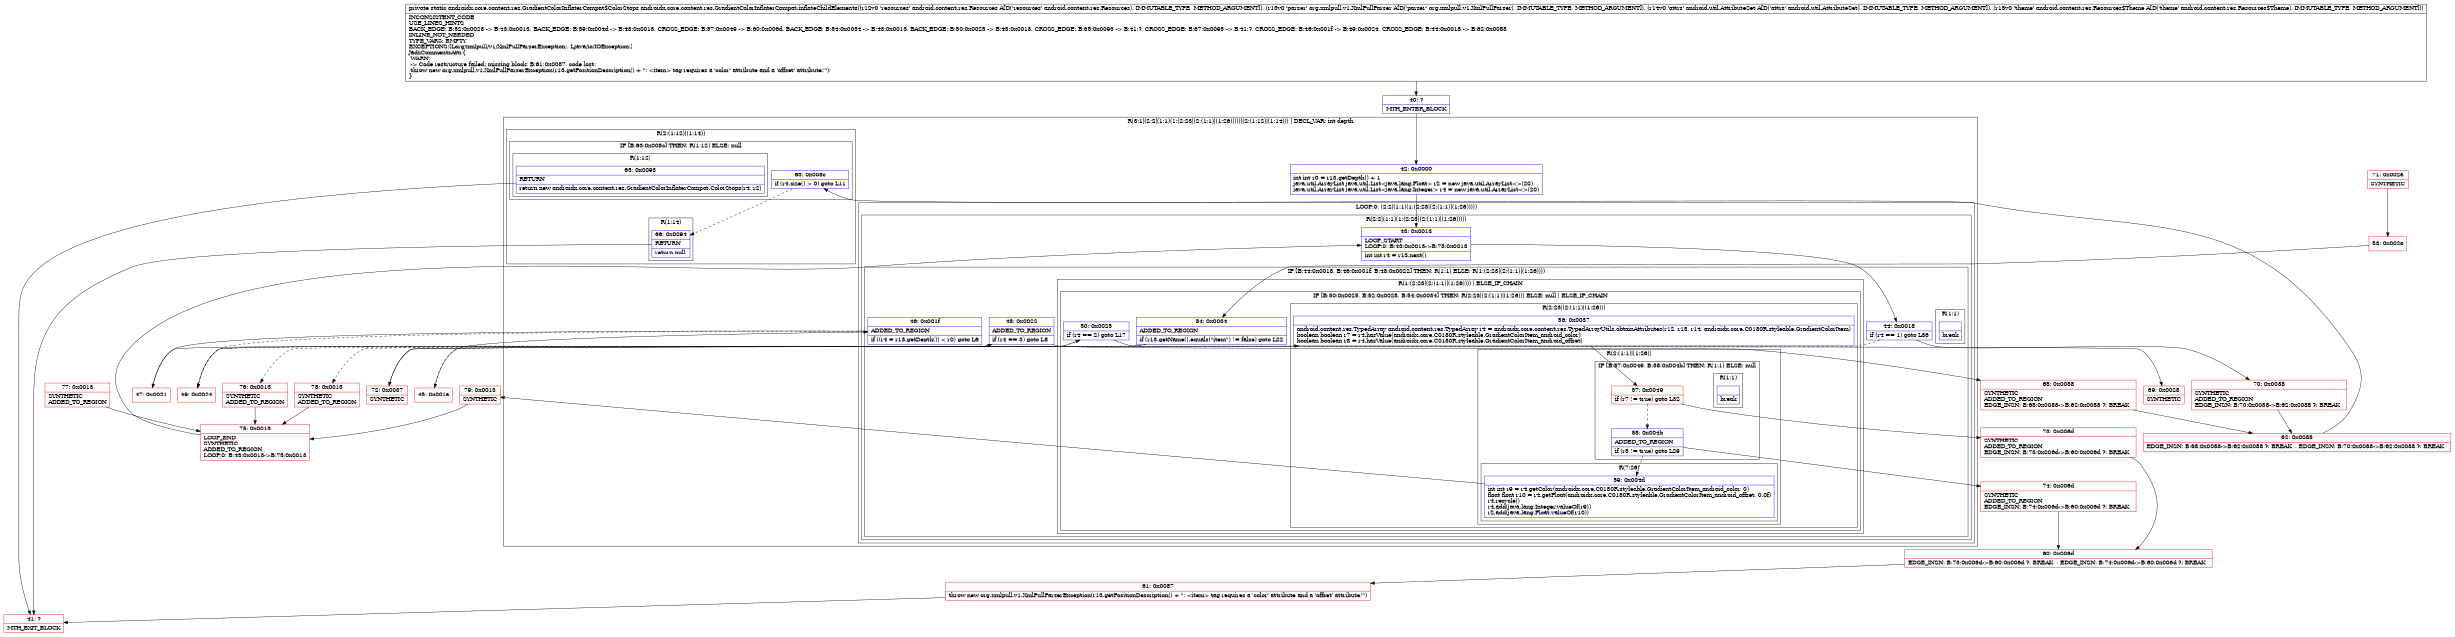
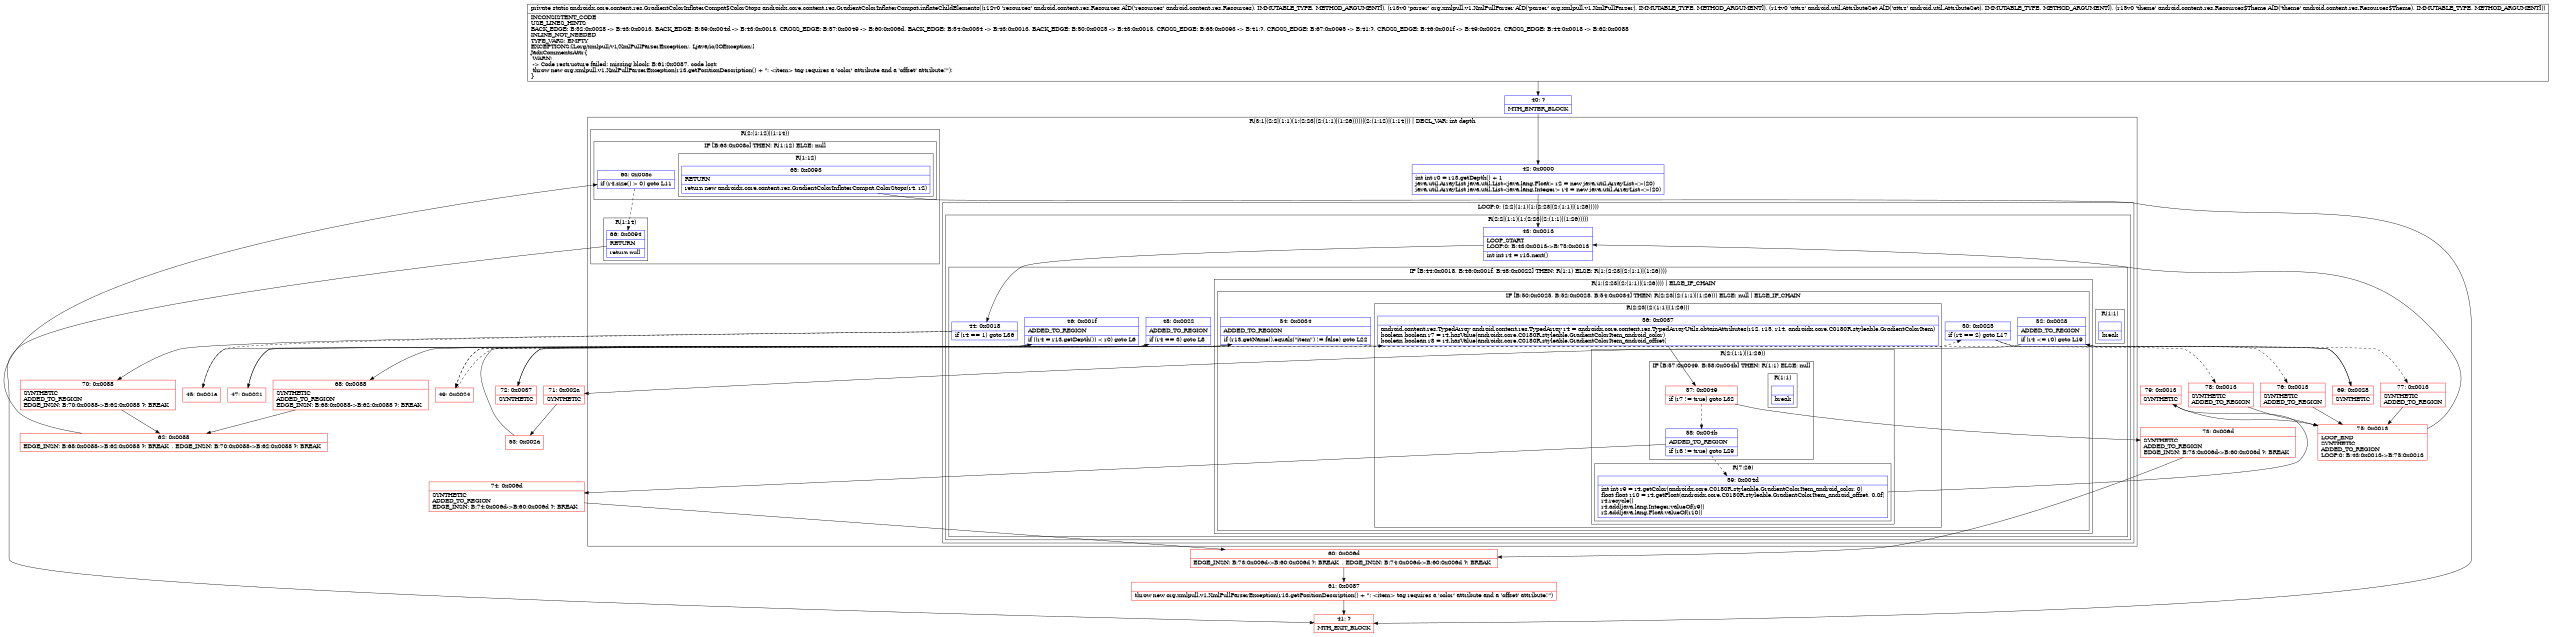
  digraph {
    node [color=red shape=record]
    n1 [color=blue label="{|break\l}"]
    n2 [color=blue label="{|break\l}"]
    n3 [label="{57\:\ 0x0049|if (r7 != true) goto L32\l}"]
    n4 [color=blue label="{58\:\ 0x004b|ADDED_TO_REGION\l|if (r8 != true) goto L29\l}"]
    n5 [color=blue label="{59\:\ 0x004d|int int r9 = r4.getColor(androidx.core.C0180R.styleable.GradientColorItem_android_color, 0)\lfloat float r10 = r4.getFloat(androidx.core.C0180R.styleable.GradientColorItem_android_offset, 0.0f)\lr4.recycle()\lr4.add(java.lang.Integer.valueOf(r9))\lr2.add(java.lang.Float.valueOf(r10))\l}"]
    n6 [color=blue label="{56\:\ 0x0037|android.content.res.TypedArray android.content.res.TypedArray r4 = androidx.core.content.res.TypedArrayUtils.obtainAttributes(r12, r15, r14, androidx.core.C0180R.styleable.GradientColorItem)\lboolean boolean r7 = r4.hasValue(androidx.core.C0180R.styleable.GradientColorItem_android_color)\lboolean boolean r8 = r4.hasValue(androidx.core.C0180R.styleable.GradientColorItem_android_offset)\l}"]
    n7 [color=blue label="{50\:\ 0x0025|if (r4 == 2) goto L17\l}"]
+   n8 [color=blue label="{52\:\ 0x0028|ADDED_TO_REGION\l|if (r4 \<= r0) goto L19\l}"]
    n9 [color=blue label="{54\:\ 0x0034|ADDED_TO_REGION\l|if (r13.getName().equals(\"item\") != false) goto L22\l}"]
    n10 [color=blue label="{44\:\ 0x0018|if (r4 == 1) goto L36\l}"]
    n11 [color=blue label="{46\:\ 0x001f|ADDED_TO_REGION\l|if ((r4 = r13.getDepth()) \< r0) goto L6\l}"]
    n12 [color=blue label="{48\:\ 0x0022|ADDED_TO_REGION\l|if (r4 == 3) goto L8\l}"]
    n13 [color=blue label="{43\:\ 0x0013|LOOP_START\lLOOP:0: B:43:0x0013\-\>B:75:0x0013\l|int int r4 = r13.next()\l}"]
    n14 [color=blue label="{65\:\ 0x0093|RETURN\l|return new androidx.core.content.res.GradientColorInflaterCompat.ColorStops(r4, r2)\l}"]
    n15 [color=blue label="{63\:\ 0x008c|if (r4.size() \> 0) goto L11\l}"]
    n16 [color=blue label="{66\:\ 0x0094|RETURN\l|return null\l}"]
    n17 [color=blue label="{42\:\ 0x0000|int int r0 = r13.getDepth() + 1\ljava.util.ArrayList java.util.List\<java.lang.Float\> r2 = new java.util.ArrayList\<\>(20)\ljava.util.ArrayList java.util.List\<java.lang.Integer\> r4 = new java.util.ArrayList\<\>(20)\l}"]
    n18 [label="{73\:\ 0x006d|SYNTHETIC\lADDED_TO_REGION\lEDGE_INSN: B:73:0x006d\-\>B:60:0x006d ?: BREAK  \l}"]
    n19 [label="{74\:\ 0x006d|SYNTHETIC\lADDED_TO_REGION\lEDGE_INSN: B:74:0x006d\-\>B:60:0x006d ?: BREAK  \l}"]
    n20 [label="{79\:\ 0x0013|SYNTHETIC\l}"]
    n21 [label="{69\:\ 0x0028|SYNTHETIC\l}"]
    n22 [label="{76\:\ 0x0013|SYNTHETIC\lADDED_TO_REGION\l}"]
    n23 [label="{71\:\ 0x002a|SYNTHETIC\l}"]
    n24 [label="{77\:\ 0x0013|SYNTHETIC\lADDED_TO_REGION\l}"]
    n25 [label="{72\:\ 0x0037|SYNTHETIC\l}"]
    n26 [label="{78\:\ 0x0013|SYNTHETIC\lADDED_TO_REGION\l}"]
    n27 [label="{45\:\ 0x001a}"]
    n28 [label="{70\:\ 0x0088|SYNTHETIC\lADDED_TO_REGION\lEDGE_INSN: B:70:0x0088\-\>B:62:0x0088 ?: BREAK  \l}"]
    n29 [label="{47\:\ 0x0021}"]
    n30 [label="{49\:\ 0x0024}"]
    n31 [label="{68\:\ 0x0088|SYNTHETIC\lADDED_TO_REGION\lEDGE_INSN: B:68:0x0088\-\>B:62:0x0088 ?: BREAK  \l}"]
    n32 [label="{41\:\ ?|MTH_EXIT_BLOCK\l}"]
    n33 [label="{62\:\ 0x0088|EDGE_INSN: B:68:0x0088\-\>B:62:0x0088 ?: BREAK  , EDGE_INSN: B:70:0x0088\-\>B:62:0x0088 ?: BREAK  \l}"]
    n34 [label="{75\:\ 0x0013|LOOP_END\lSYNTHETIC\lADDED_TO_REGION\lLOOP:0: B:43:0x0013\-\>B:75:0x0013\l}"]
    n35 [label="{53\:\ 0x002a}"]
    n36 [label="{60\:\ 0x006d|EDGE_INSN: B:73:0x006d\-\>B:60:0x006d ?: BREAK  , EDGE_INSN: B:74:0x006d\-\>B:60:0x006d ?: BREAK  \l}"]
    n37 [color=blue label="{40\:\ ?|MTH_ENTER_BLOCK\l}"]
    n38 [label="{61\:\ 0x0087|throw new org.xmlpull.v1.XmlPullParserException(r13.getPositionDescription() + \": \<item\> tag requires a 'color' attribute and a 'offset' attribute!\")\l}"]
    n39 [label="{private static androidx.core.content.res.GradientColorInflaterCompat$ColorStops androidx.core.content.res.GradientColorInflaterCompat.inflateChildElements((r12v0 'resources' android.content.res.Resources A[D('resources' android.content.res.Resources), IMMUTABLE_TYPE, METHOD_ARGUMENT]), (r13v0 'parser' org.xmlpull.v1.XmlPullParser A[D('parser' org.xmlpull.v1.XmlPullParser), IMMUTABLE_TYPE, METHOD_ARGUMENT]), (r14v0 'attrs' android.util.AttributeSet A[D('attrs' android.util.AttributeSet), IMMUTABLE_TYPE, METHOD_ARGUMENT]), (r15v0 'theme' android.content.res.Resources$Theme A[D('theme' android.content.res.Resources$Theme), IMMUTABLE_TYPE, METHOD_ARGUMENT]))  | INCONSISTENT_CODE\lUSE_LINES_HINTS\lBACK_EDGE: B:52:0x0028 \-\> B:43:0x0013, BACK_EDGE: B:59:0x004d \-\> B:43:0x0013, CROSS_EDGE: B:57:0x0049 \-\> B:60:0x006d, BACK_EDGE: B:54:0x0034 \-\> B:43:0x0013, BACK_EDGE: B:50:0x0025 \-\> B:43:0x0013, CROSS_EDGE: B:65:0x0093 \-\> B:41:?, CROSS_EDGE: B:67:0x0095 \-\> B:41:?, CROSS_EDGE: B:46:0x001f \-\> B:49:0x0024, CROSS_EDGE: B:44:0x0018 \-\> B:62:0x0088\lINLINE_NOT_NEEDED\lTYPE_VARS: EMPTY\lEXCEPTIONS:[Lorg\/xmlpull\/v1\/XmlPullParserException;, Ljava\/io\/IOException;]\lJadxCommentsAttr\{\l WARN: \l \-\> Code restructure failed: missing block: B:61:0x0087, code lost:\l    throw new org.xmlpull.v1.XmlPullParserException(r13.getPositionDescription() + \": \<item\> tag requires a 'color' attribute and a 'offset' attribute!\");\l\}\l}" color=""]
    subgraph cluster_1 {
      label="R(3:1|(2:2|(1:1)(1:(2:23|(2:(1:1)|(1:26)))))|(2:(1:12)|(1:14))) | DECL_VAR: int depth\l"
      n17
      subgraph cluster_2 {
        label="LOOP:0: (2:2|(1:1)(1:(2:23|(2:(1:1)|(1:26)))))"
        subgraph cluster_3 {
          label="R(2:2|(1:1)(1:(2:23|(2:(1:1)|(1:26)))))"
          n13
          subgraph cluster_4 {
            label="IF [B:44:0x0018, B:46:0x001f, B:48:0x0022] THEN: R(1:1) ELSE: R(1:(2:23|(2:(1:1)|(1:26))))"
            n10
            n11
            n12
            subgraph cluster_5 {
              label="R(1:1)"
              n1
            }
            subgraph cluster_6 {
              label="R(1:(2:23|(2:(1:1)|(1:26)))) | ELSE_IF_CHAIN\l"
              subgraph cluster_7 {
                label="IF [B:50:0x0025, B:52:0x0028, B:54:0x0034] THEN: R(2:23|(2:(1:1)|(1:26))) ELSE: null | ELSE_IF_CHAIN\l"
                n7
+               n8
                n9
                subgraph cluster_8 {
                  label="R(2:23|(2:(1:1)|(1:26)))"
                  n6
                  subgraph cluster_9 {
                    label="R(2:(1:1)|(1:26))"
                    subgraph cluster_10 {
                      label="IF [B:57:0x0049, B:58:0x004b] THEN: R(1:1) ELSE: null"
                      n3
                      n4
                      subgraph cluster_11 {
                        label="R(1:1)"
                        n2
                      }
                    }
                    subgraph cluster_12 {
                      label="R(7:26)"
                      n5
                    }
                  }
                }
              }
            }
          }
        }
      }
      subgraph cluster_13 {
        label="R(2:(1:12)|(1:14))"
        subgraph cluster_14 {
          label="IF [B:63:0x008c] THEN: R(1:12) ELSE: null"
          n15
          subgraph cluster_15 {
            label="R(1:12)"
            n14
          }
        }
        subgraph cluster_16 {
          label="R(1:14)"
          n16
        }
      }
    }
    n3 -> n4 [style=dashed]
    n3 -> n18
    n4 -> n5 [style=dashed]
    n4 -> n19
    n5 -> n20
    n6 -> n3
    n7 -> n21
    n7 -> n22 [style=dashed]
+   n8 -> n23
+   n8 -> n24 [style=dashed]
    n9 -> n25
    n9 -> n26 [style=dashed]
    n10 -> n27 [style=dashed]
    n10 -> n28
    n11 -> n29
    n11 -> n30 [style=dashed]
    n12 -> n30 [style=dashed]
    n12 -> n31
    n13 -> n10
    n14 -> n32
    n15 -> n16 [style=dashed]
    n16 -> n32
    n17 -> n13
    n18 -> n36
    n19 -> n36
    n20 -> n34
+   n21 -> n8
    n22 -> n34
    n23 -> n35
    n24 -> n34
    n25 -> n6
    n26 -> n34
    n27 -> n11
    n28 -> n33
    n29 -> n12
-   n30 -> n7
+   n30 -> n7 [style=dashed]
    n31 -> n33
    n33 -> n15
    n34 -> n13
    n35 -> n9
    n36 -> n38
    n37 -> n17
    n38 -> n32
    n39 -> n37
  }
